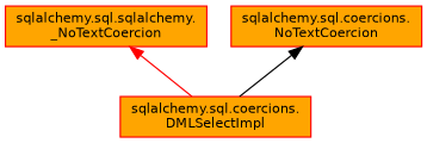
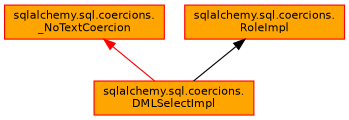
  digraph {
    node [color=red fillcolor=orange fontname=Helvetica fontsize=10 shape=record style=filled]
    edge [dir=back fontname=Helvetica fontsize=10 labelfontname=Helvetica labelfontsize=10 style=solid]
    n1 [fontcolor=black height=0.2 label="sqlalchemy.sql.coercions.\lDMLSelectImpl" width=0.4]
-   n2 [height=0.2 label="sqlalchemy.sql.sqlalchemy.\l_NoTextCoercion" width=0.4]
-   n3 [height=0.2 label="sqlalchemy.sql.coercions.\lNoTextCoercion" width=0.4]
+   n2 [height=0.2 label="sqlalchemy.sql.coercions.\l_NoTextCoercion" width=0.4]
+   n3 [height=0.2 label="sqlalchemy.sql.coercions.\lRoleImpl" width=0.4]
    n2 -> n1 [color=red]
    n3 -> n1 [color=black]
  }
